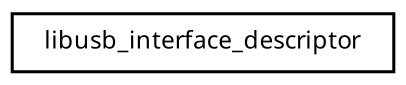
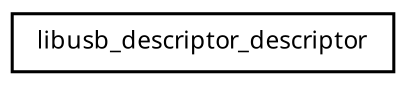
  digraph {
    rankdir=TB
-   n1 [color=black fillcolor=white fontname=Sans fontsize=8 height=0.2 label=libusb_interface_descriptor shape=record style=filled width=0.4]
+   n1 [color=black fillcolor=white fontname=Sans fontsize=8 height=0.2 label=libusb_descriptor_descriptor shape=record style=filled width=0.4]
  }
